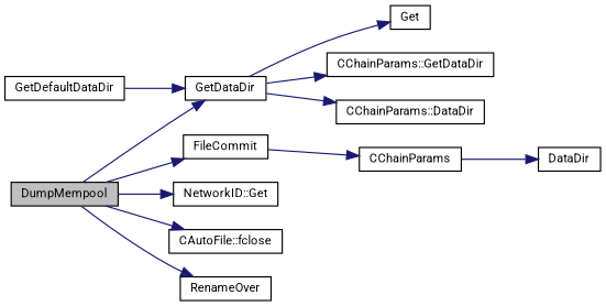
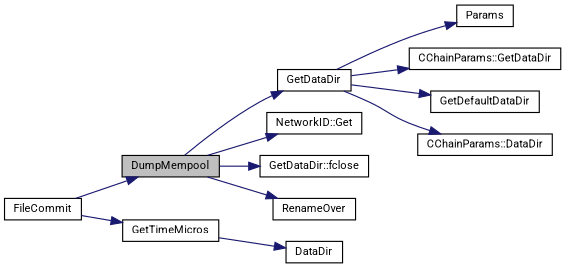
  digraph {
    fontname=Roboto
    rankdir=LR
    node [color=black fillcolor=white fontname=Roboto fontsize=10 shape=record style=filled]
    edge [color=midnightblue fontname=Roboto fontsize=10 labelfontname=Helvetica labelfontsize=10 style=solid]
    n1 [fillcolor=grey75 fontcolor=black height=0.2 label=DumpMempool width=0.4]
    n2 [height=0.2 label=GetDataDir width=0.4]
    n3 [height=0.2 label=FileCommit width=0.4]
    n4 [height=0.2 label="NetworkID::Get" width=0.4]
-   n5 [height=0.2 label="CAutoFile::fclose" width=0.4]
+   n5 [height=0.2 label="GetDataDir::fclose" width=0.4]
    n6 [height=0.2 label=RenameOver width=0.4]
-   n7 [height=0.2 label=CChainParams width=0.4]
+   n7 [height=0.2 label=GetTimeMicros width=0.4]
    n8 [height=0.2 label=DataDir width=0.4]
-   n9 [height=0.2 label=Get width=0.4]
+   n9 [height=0.2 label=Params width=0.4]
    n10 [height=0.2 label="CChainParams::GetDataDir" width=0.4]
    n11 [height=0.2 label=GetDefaultDataDir width=0.4]
    n12 [height=0.2 label="CChainParams::DataDir" width=0.4]
    n1 -> n2
-   n1 -> n3
+   n3 -> n1
    n1 -> n4
    n1 -> n5
    n1 -> n6
    n2 -> n9
    n2 -> n10
-   n11 -> n2
+   n2 -> n11
    n2 -> n12
    n3 -> n7
    n7 -> n8
  }
